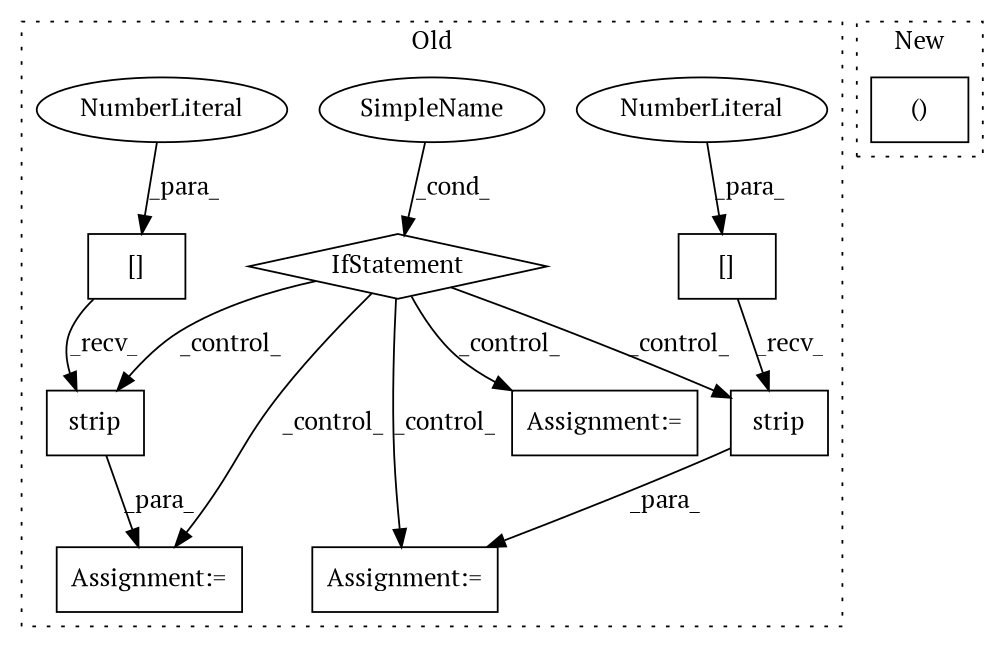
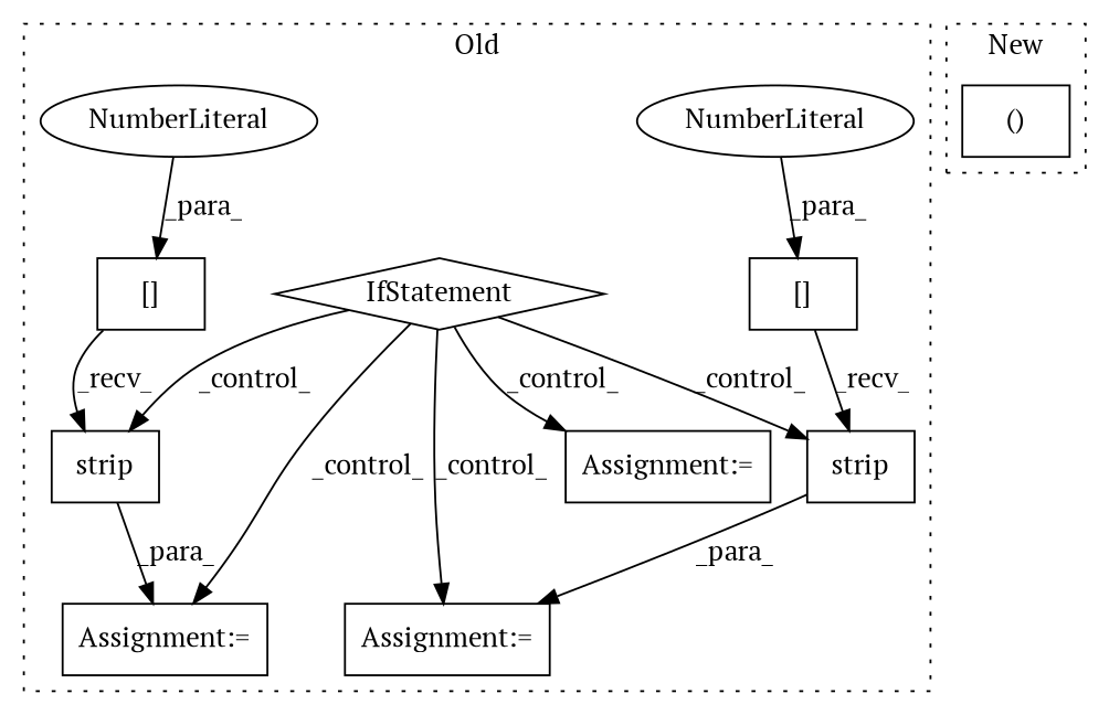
  digraph {
    fontname="PT Serif"
    node [a=7 l=1 shape=box fontname="PT Serif"]
    edge [fontname="PT Serif"]
    n1 [a=32 l=7 label=strip s=4932]
    n2 [label="Assignment:=" s=4912]
-   n3 [a=42 l=12 label=SimpleName s=4833 shape=ellipse]
    n4 [label="Assignment:=" s=4955]
    n5 [label="Assignment:=" s=4868]
    n6 [a=32 l=7 label=strip s=4889]
    n7 [a=25 l="4,2" label=IfStatement s="4829,4845" shape=diamond]
    n8 [a=2 l="17,1" label="[]" s="4869,4887"]
    n9 [a=34 label=NumberLiteral s=4886 shape=ellipse]
    n10 [a=2 l="16,1" label="[]" s="4913,4930"]
    n11 [a=34 label=NumberLiteral s=4929 shape=ellipse]
    n12 [a=106 l=61 label="()" s=4990]
    subgraph cluster_1 {
      label=Old
      style=dotted
      n1
      n2
-     n3
      n4
      n5
      n6
      n7
      n8
      n9
      n10
      n11
    }
    subgraph cluster_2 {
      label=New
      style=dotted
      n12
    }
    n1 -> n2 [label=_para_]
-   n3 -> n7 [label=_cond_]
    n6 -> n5 [label=_para_]
    n7 -> n1 [label=_control_]
    n7 -> n2 [label=_control_]
    n7 -> n4 [label=_control_]
    n7 -> n5 [label=_control_]
    n7 -> n6 [label=_control_]
    n8 -> n6 [label=_recv_]
    n9 -> n8 [label=_para_]
    n10 -> n1 [label=_recv_]
    n11 -> n10 [label=_para_]
  }
